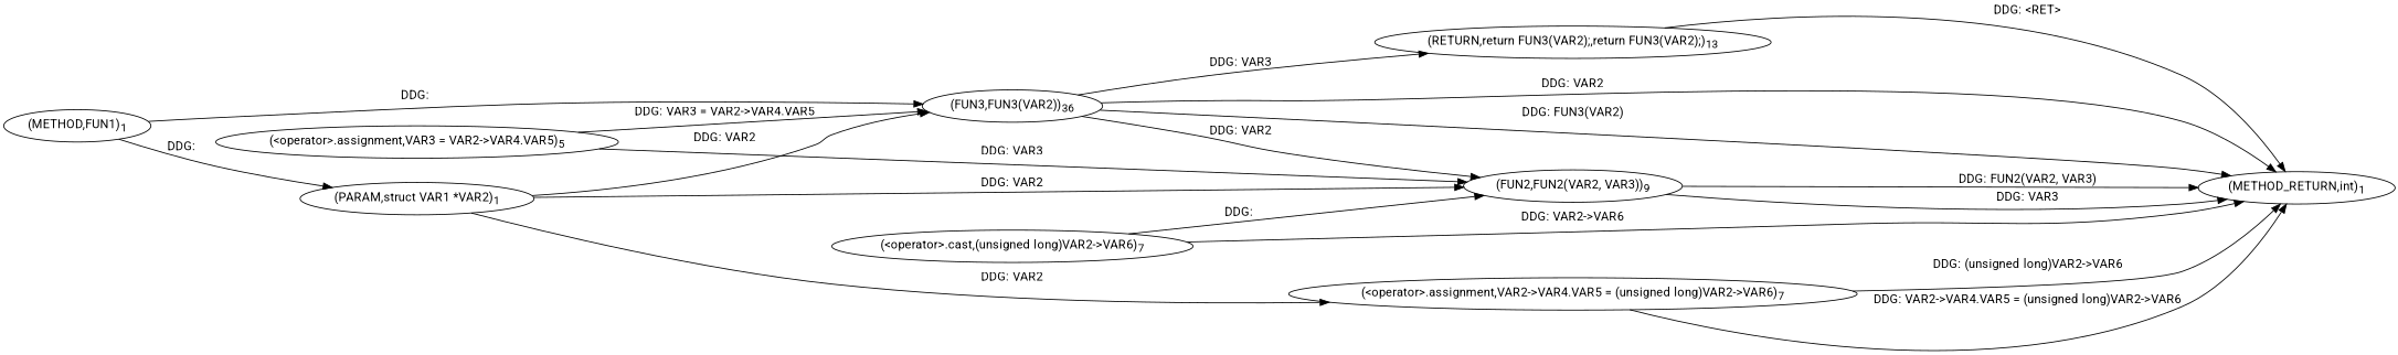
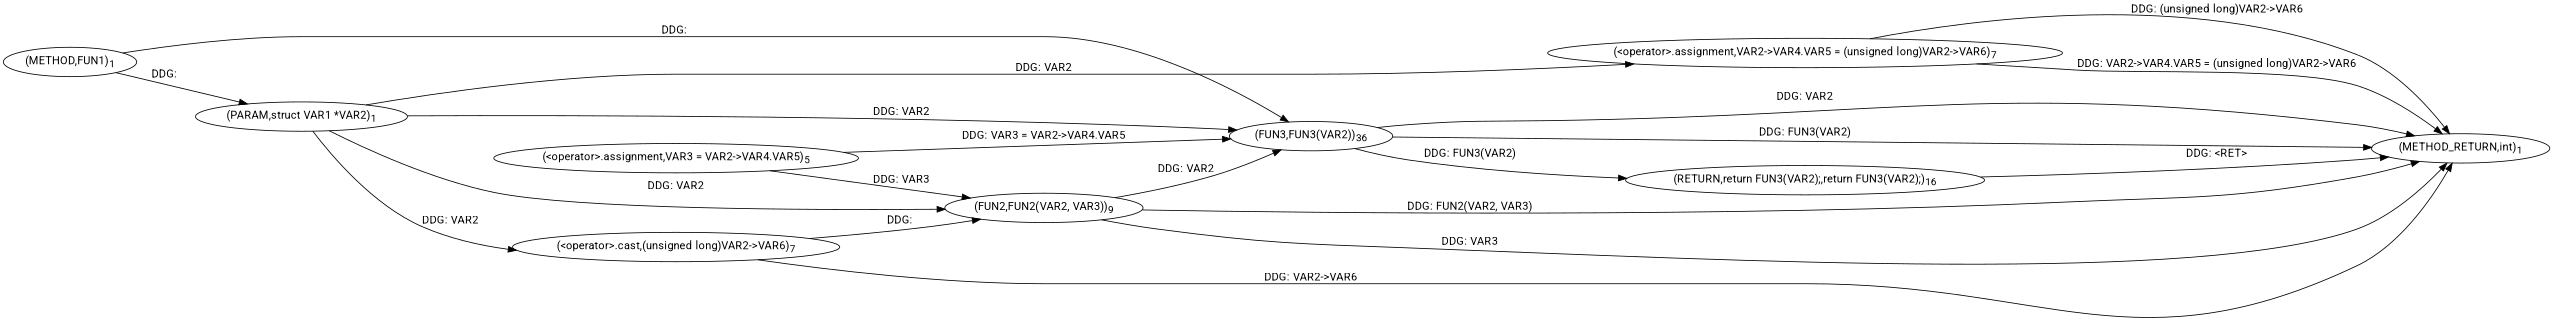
  digraph {
    fontname=Roboto
    rankdir=LR
    node [fontname=Roboto]
    edge [fontname=Roboto]
    n1 [label=<(METHOD,FUN1)<SUB>1</SUB>>]
    n2 [label=<(PARAM,struct VAR1 *VAR2)<SUB>1</SUB>>]
    n3 [label=<(FUN3,FUN3(VAR2))<SUB>36</SUB>>]
    n4 [label=<(FUN2,FUN2(VAR2, VAR3))<SUB>9</SUB>>]
    n5 [label=<(&lt;operator&gt;.assignment,VAR2-&gt;VAR4.VAR5 = (unsigned long)VAR2-&gt;VAR6)<SUB>7</SUB>>]
    n6 [label=<(&lt;operator&gt;.cast,(unsigned long)VAR2-&gt;VAR6)<SUB>7</SUB>>]
    n7 [label=<(METHOD_RETURN,int)<SUB>1</SUB>>]
-   n8 [label=<(RETURN,return FUN3(VAR2);,return FUN3(VAR2);)<SUB>13</SUB>>]
+   n8 [label=<(RETURN,return FUN3(VAR2);,return FUN3(VAR2);)<SUB>16</SUB>>]
    n9 [label=<(&lt;operator&gt;.assignment,VAR3 = VAR2-&gt;VAR4.VAR5)<SUB>5</SUB>>]
    n1 -> n2 [label="DDG: "]
    n1 -> n3 [label="DDG: "]
    n2 -> n3 [label="DDG: VAR2"]
    n2 -> n4 [label="DDG: VAR2"]
    n2 -> n5 [label="DDG: VAR2"]
+   n2 -> n6 [label="DDG: VAR2"]
    n3 -> n7 [label="DDG: VAR2"]
    n3 -> n7 [label="DDG: FUN3(VAR2)"]
-   n3 -> n8 [label="DDG: VAR3"]
-   n3 -> n4 [label="DDG: VAR2"]
+   n3 -> n8 [label="DDG: FUN3(VAR2)"]
+   n4 -> n3 [label="DDG: VAR2"]
    n4 -> n7 [label="DDG: VAR3"]
    n4 -> n7 [label="DDG: FUN2(VAR2, VAR3)"]
    n5 -> n7 [label="DDG: (unsigned long)VAR2-&gt;VAR6"]
    n5 -> n7 [label="DDG: VAR2-&gt;VAR4.VAR5 = (unsigned long)VAR2-&gt;VAR6"]
    n6 -> n4 [label="DDG: "]
    n6 -> n7 [label="DDG: VAR2-&gt;VAR6"]
    n8 -> n7 [label="DDG: &lt;RET&gt;"]
    n9 -> n3 [label="DDG: VAR3 = VAR2-&gt;VAR4.VAR5"]
    n9 -> n4 [label="DDG: VAR3"]
  }
